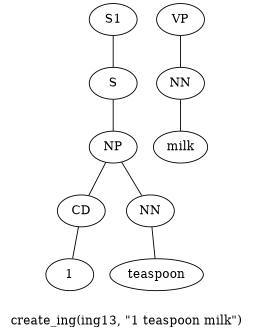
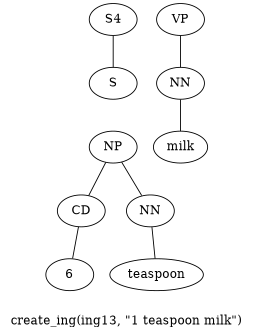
  graph {
    label="create_ing(ing13, \"1 teaspoon milk\")"
-   n1 [label=S1]
+   n1 [label=S4]
    n2 [label=S]
    n3 [label=NP]
    n4 [label=CD]
    n5 [label=NN]
    n6 [label=VP]
    n7 [label=NN]
-   n8 [label=1]
+   n8 [label=6]
    n9 [label=teaspoon]
    n10 [label=milk]
    n1 -- n2
-   n2 -- n3
    n3 -- n4
    n3 -- n5
    n4 -- n8
    n5 -- n9
    n6 -- n7
    n7 -- n10
  }
